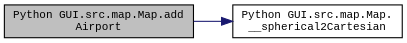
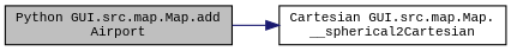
  digraph {
    rankdir=LR
    fontname="Liberation Mono"
    node [color=black fontname="Liberation Mono" fontsize=10 shape=record style=filled]
    n1 [fillcolor=grey75 fontcolor=black height=0.2 label="Python GUI.src.map.Map.add\lAirport" width=0.4]
-   n2 [fillcolor=white height=0.2 label="Python GUI.src.map.Map.\l__spherical2Cartesian" width=0.4]
+   n2 [fillcolor=white height=0.2 label="Cartesian GUI.src.map.Map.\l__spherical2Cartesian" width=0.4]
    n1 -> n2 [color=midnightblue fontname="Liberation Mono" fontsize=10 labelfontname=Helvetica labelfontsize=10 style=solid]
  }
